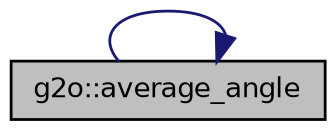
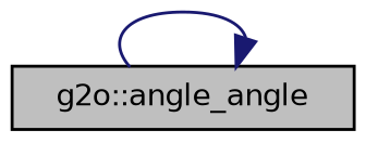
  digraph {
    rankdir=LR
-   n1 [color=black fillcolor=grey75 fontcolor=black fontname=Helvetica fontsize=10 height=0.2 label="g2o::average_angle" shape=record style=filled width=0.4]
+   n1 [color=black fillcolor=grey75 fontcolor=black fontname=Helvetica fontsize=10 height=0.2 label="g2o::angle_angle" shape=record style=filled width=0.4]
    n1 -> n1 [color=midnightblue fontname=Helvetica fontsize=10 labelfontname=Helvetica labelfontsize=10 style=solid]
  }
